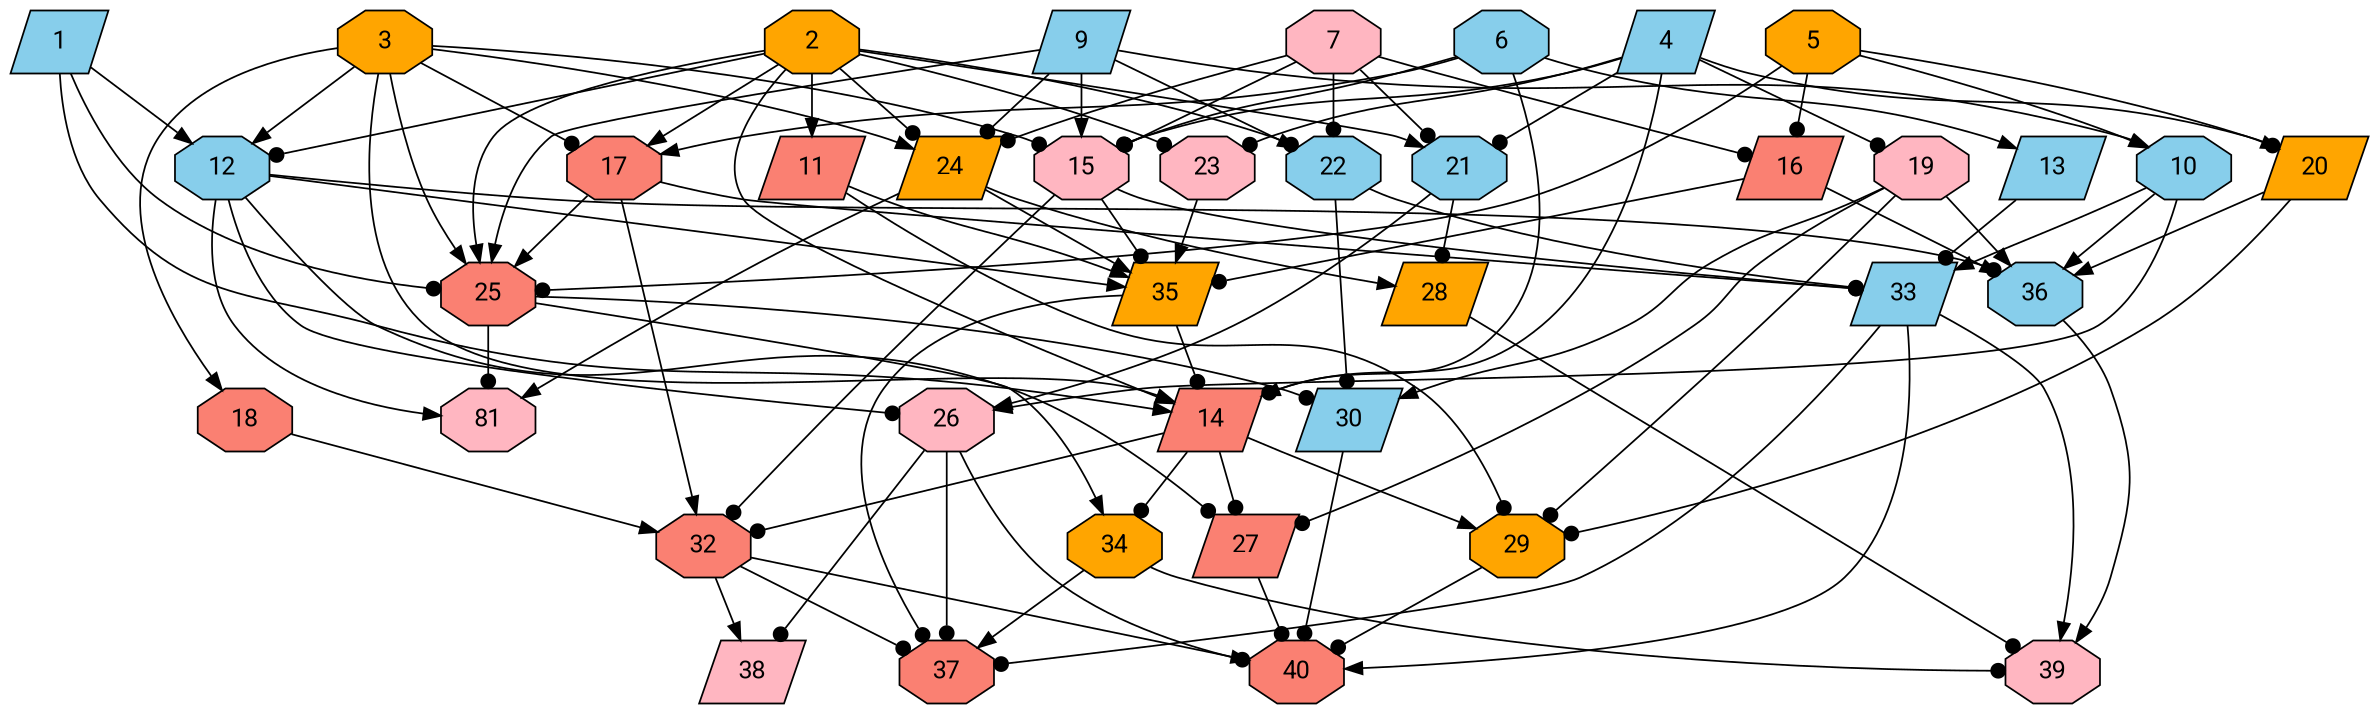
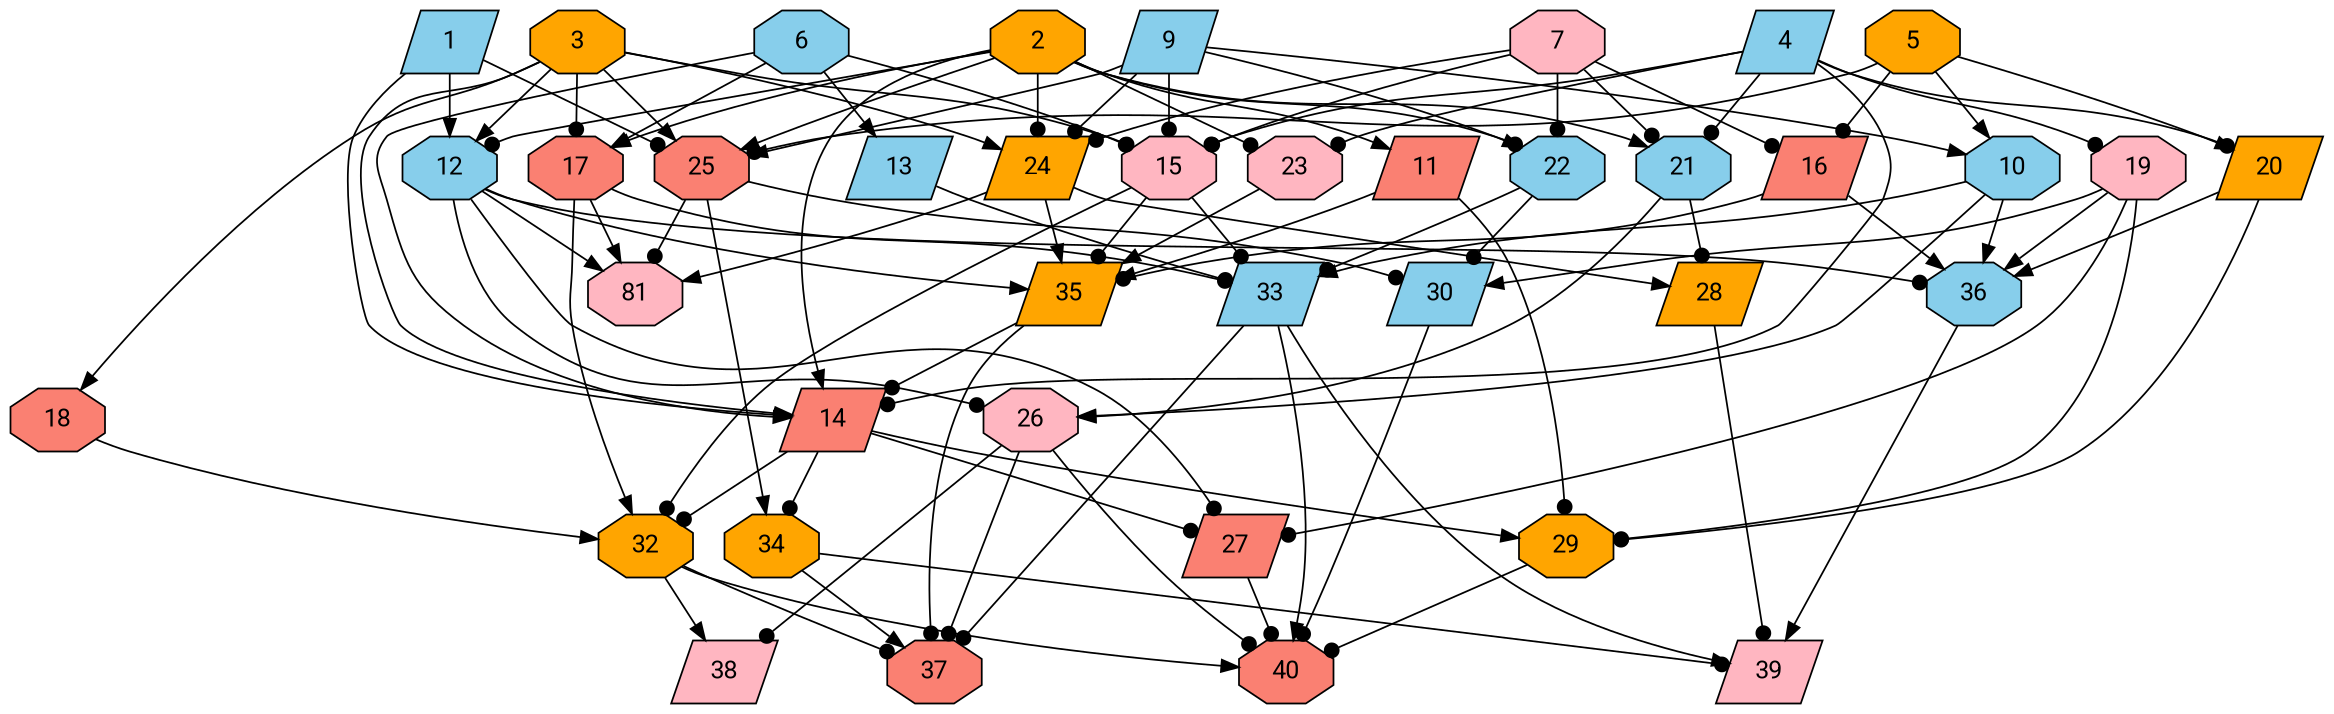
  digraph {
    fontname=Roboto
    node [alpha=0.19 fillcolor=skyblue fontname=Roboto shape=octagon style=filled]
    edge [arrowhead=dot fontname=Roboto]
    1 [alpha=0.16 expect_size=27499520 shape=parallelogram]
    12 [expect_size=37415936]
    14 [alpha=0.13 expect_size=20139008 fillcolor=salmon shape=parallelogram]
    25 [alpha=0.00 expect_size=50478080 fillcolor=salmon]
    26 [alpha=0.05 expect_size=13602816 fillcolor=lightpink]
    36 [alpha=0.09 expect_size=29843456]
    35 [alpha=0.07 expect_size=28809216 fillcolor=orange shape=parallelogram]
    27 [alpha=0.08 expect_size=33039360 fillcolor=salmon shape=parallelogram]
    n9 [expect_size=13989888 fillcolor=lightpink label=81]
    29 [alpha=0.01 expect_size=26889216 fillcolor=orange]
-   32 [alpha=0.11 expect_size=7755776 fillcolor=salmon]
+   32 [alpha=0.11 expect_size=7755776 fillcolor=orange]
    34 [alpha=0.14 expect_size=22145024 fillcolor=orange]
    30 [alpha=0.01 expect_size=27787264 shape=parallelogram]
    37 [alpha=0.11 expect_size=41210880 fillcolor=salmon]
    38 [alpha=0.20 expect_size=13722624 fillcolor=lightpink shape=parallelogram]
    40 [alpha=0.11 expect_size=27882496 fillcolor=salmon]
-   39 [alpha=0.18 expect_size=25628672 fillcolor=lightpink]
+   39 [alpha=0.18 expect_size=25628672 fillcolor=lightpink shape=parallelogram]
    2 [alpha=0.03 expect_size=17420288 fillcolor=orange]
    11 [alpha=0.04 expect_size=46841856 fillcolor=salmon shape=parallelogram]
    17 [alpha=0.15 expect_size=5408768 fillcolor=salmon]
    21 [alpha=0.17 expect_size=19860480]
    22 [alpha=0.06 expect_size=30386176]
    23 [alpha=0.00 expect_size=28861440 fillcolor=lightpink]
    24 [alpha=0.03 expect_size=19156992 fillcolor=orange shape=parallelogram]
    33 [expect_size=21262336 shape=parallelogram]
    28 [alpha=0.05 expect_size=21593088 fillcolor=orange shape=parallelogram]
    3 [alpha=0.10 expect_size=20063232 fillcolor=orange]
    15 [alpha=0.04 expect_size=49608704 fillcolor=lightpink]
    18 [alpha=0.02 expect_size=21382144 fillcolor=salmon]
    4 [alpha=0.12 expect_size=23648256 shape=parallelogram]
    19 [alpha=0.00 expect_size=28172288 fillcolor=lightpink]
    20 [alpha=0.14 expect_size=39111680 fillcolor=orange shape=parallelogram]
    5 [alpha=0.09 expect_size=41015296 fillcolor=orange]
    10 [alpha=0.12 expect_size=15725568]
    16 [alpha=0.08 expect_size=24723456 fillcolor=salmon shape=parallelogram]
    6 [alpha=0.12 expect_size=21206016]
    13 [alpha=0.16 expect_size=44766208 shape=parallelogram]
    7 [alpha=0.07 expect_size=50425856 fillcolor=lightpink]
    9 [alpha=0.05 expect_size=50567168 shape=parallelogram]
    1 -> 12 [arrowhead=normal]
    1 -> 14 [arrowhead=normal]
    1 -> 25
    12 -> 26
    12 -> 36
    12 -> 35 [arrowhead=normal]
    12 -> 27
    12 -> n9 [arrowhead=normal]
    14 -> 27
    14 -> 29 [arrowhead=normal]
    14 -> 32
    14 -> 34
    25 -> n9
    25 -> 34 [arrowhead=normal]
    25 -> 30
    26 -> 37
    26 -> 38
    26 -> 40
    36 -> 39 [arrowhead=normal]
    35 -> 14
    35 -> 37
    27 -> 40
    29 -> 40
    32 -> 37
    32 -> 38 [arrowhead=normal]
    32 -> 40 [arrowhead=normal]
    34 -> 37 [arrowhead=normal]
    34 -> 39
    30 -> 40
    2 -> 12
    2 -> 14 [arrowhead=normal]
    2 -> 25 [arrowhead=normal]
    2 -> 11 [arrowhead=normal]
    2 -> 17 [arrowhead=normal]
    2 -> 21 [arrowhead=normal]
    2 -> 22
    2 -> 23
    2 -> 24
    11 -> 35 [arrowhead=normal]
    11 -> 29
-   17 -> 25 [arrowhead=normal]
+   17 -> n9 [arrowhead=normal]
    17 -> 32 [arrowhead=normal]
    17 -> 33
    21 -> 26 [arrowhead=normal]
    21 -> 28
    22 -> 30
    22 -> 33
    23 -> 35 [arrowhead=normal]
    24 -> 35 [arrowhead=normal]
    24 -> n9 [arrowhead=normal]
    24 -> 28 [arrowhead=normal]
    33 -> 37
    33 -> 40 [arrowhead=normal]
    33 -> 39 [arrowhead=normal]
    28 -> 39
    3 -> 12 [arrowhead=normal]
    3 -> 14 [arrowhead=normal]
    3 -> 25 [arrowhead=normal]
    3 -> 17
    3 -> 24 [arrowhead=normal]
    3 -> 15
    3 -> 18 [arrowhead=normal]
    15 -> 35
    15 -> 32
    15 -> 33
    18 -> 32 [arrowhead=normal]
    4 -> 14
    4 -> 21
    4 -> 23
    4 -> 15
    4 -> 19
    4 -> 20
    19 -> 36 [arrowhead=normal]
    19 -> 27
    19 -> 29
    19 -> 30 [arrowhead=normal]
    20 -> 36 [arrowhead=normal]
    20 -> 29
    5 -> 25
    5 -> 20 [arrowhead=normal]
    5 -> 10 [arrowhead=normal]
    5 -> 16
    10 -> 26 [arrowhead=normal]
    10 -> 36 [arrowhead=normal]
    10 -> 33 [arrowhead=normal]
    16 -> 36 [arrowhead=normal]
    16 -> 35
    6 -> 14 [arrowhead=normal]
    6 -> 17 [arrowhead=normal]
    6 -> 15
    6 -> 13 [arrowhead=normal]
    13 -> 33
    7 -> 21
    7 -> 22
    7 -> 24
    7 -> 15
    7 -> 16
    9 -> 25 [arrowhead=normal]
    9 -> 22 [arrowhead=normal]
    9 -> 24
-   9 -> 15 [arrowhead=normal]
+   9 -> 15
    9 -> 10 [arrowhead=normal]
  }
